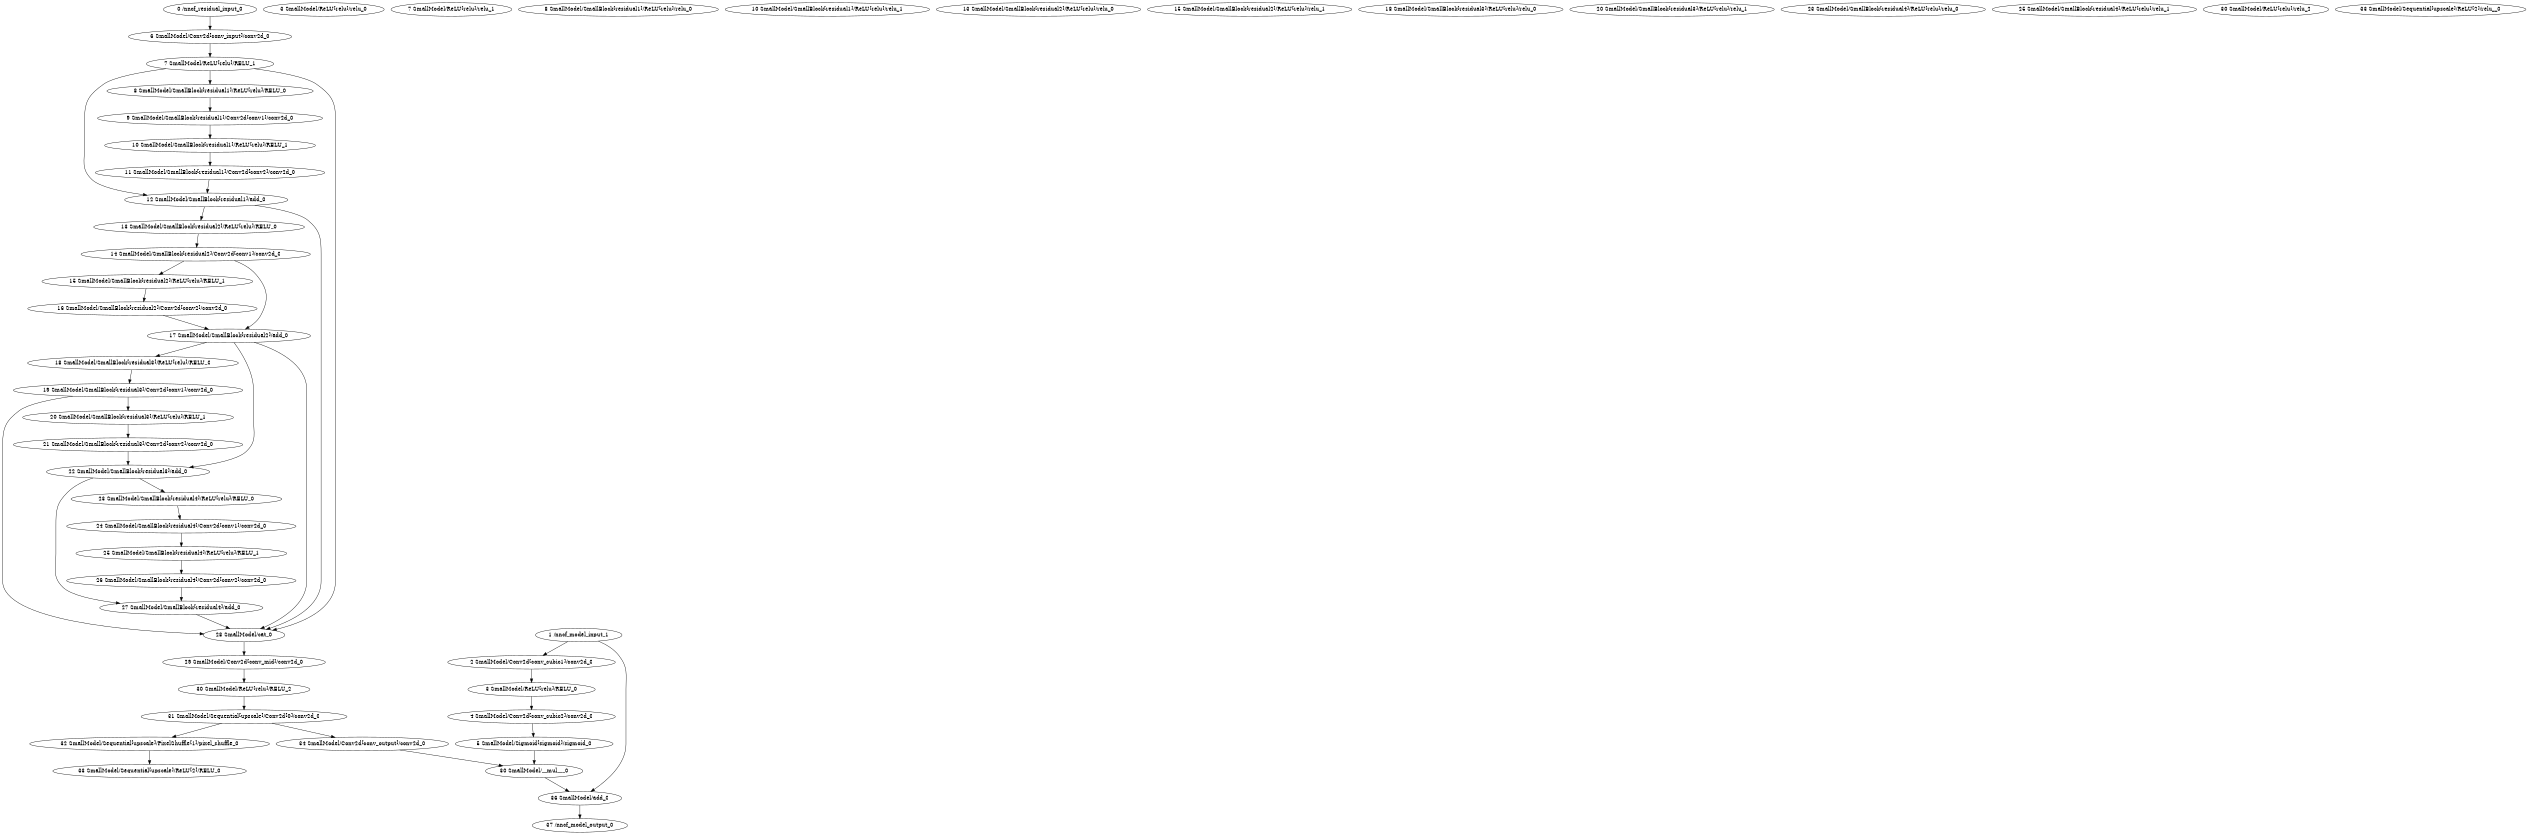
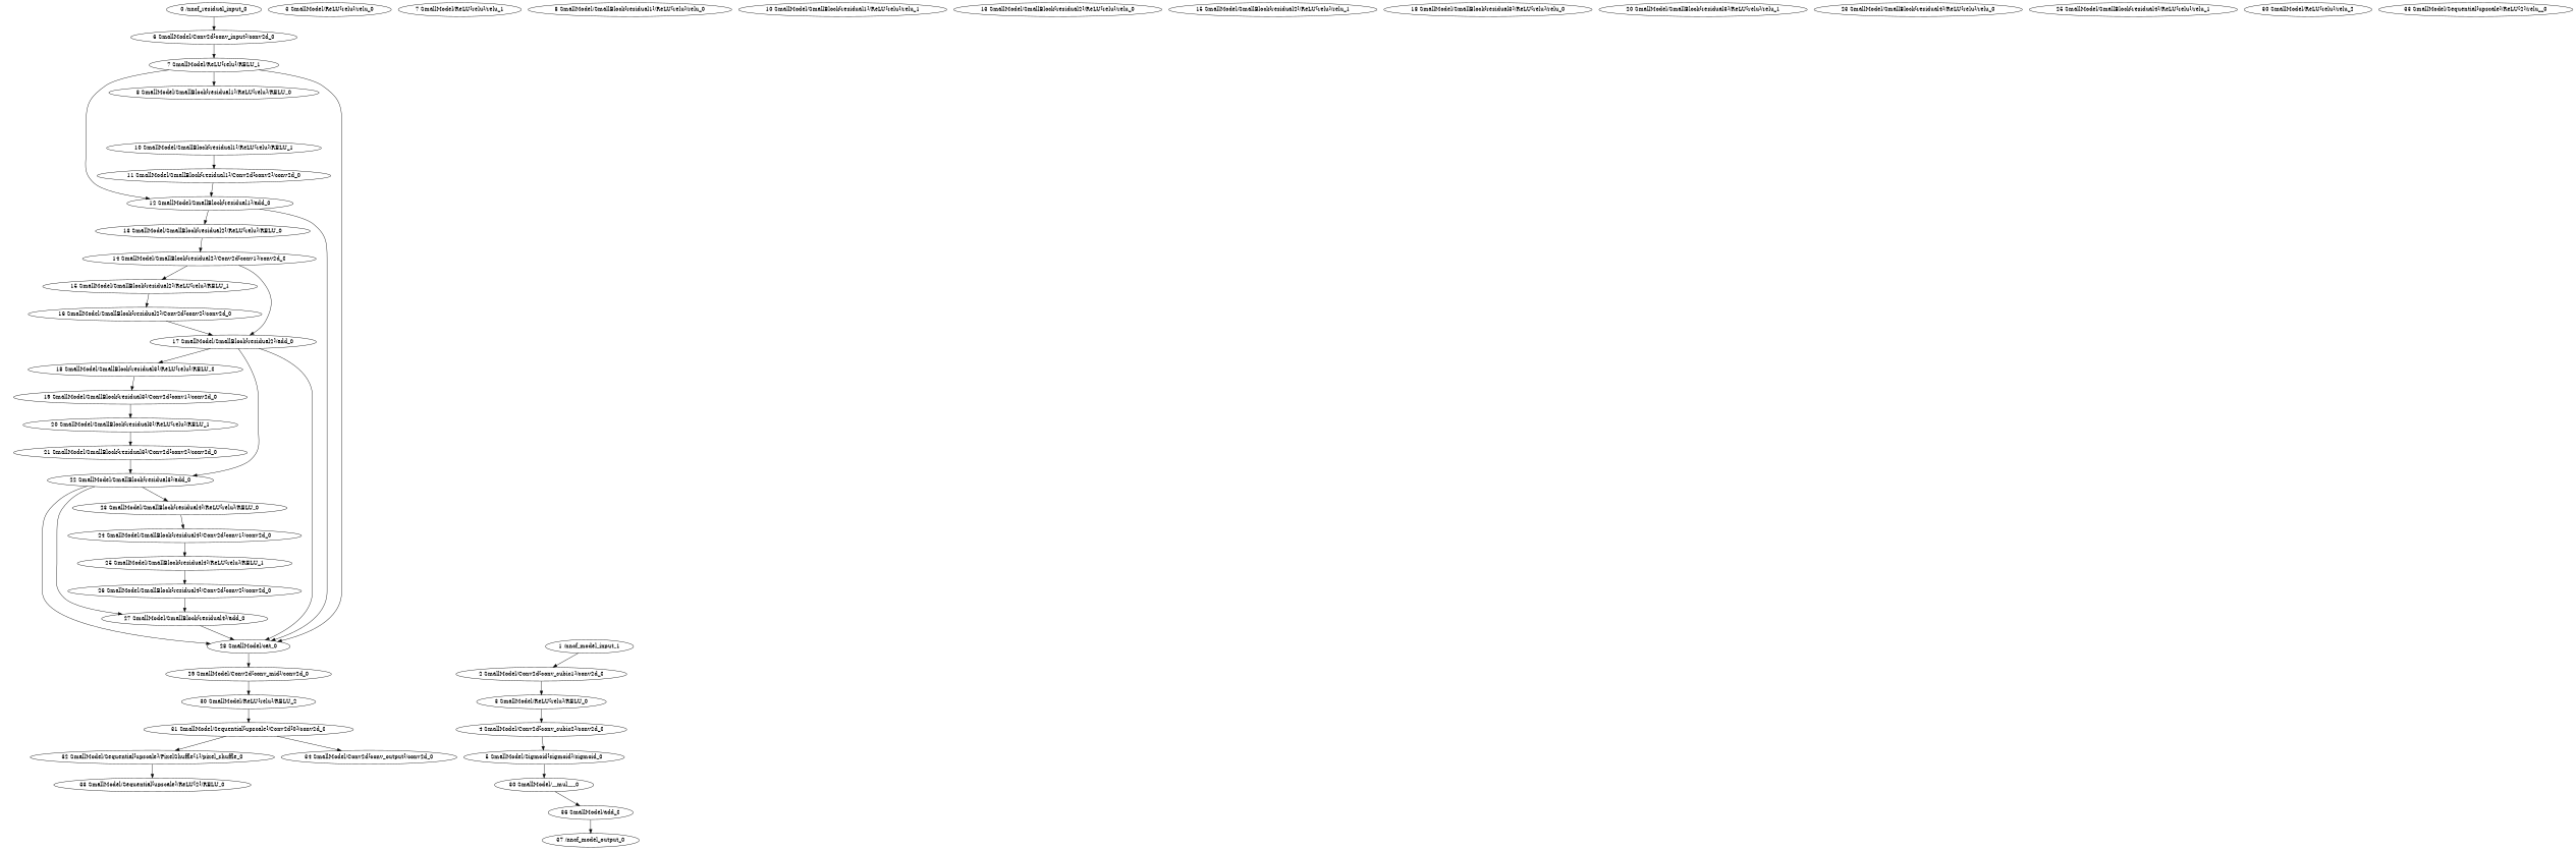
  strict digraph {
    node [type=conv2d]
    n1 [label="0 /nncf_residual_input_0" type=nncf_model_input]
    "6 SmallModel/Conv2d[conv_input]/conv2d_0"
    "7 SmallModel/ReLU[relu]/RELU_1" [type=""]
    "1 /nncf_model_input_1" [type=nncf_model_input]
    "2 SmallModel/Conv2d[conv_cubic1]/conv2d_0"
    "36 SmallModel/add_0" [type=add]
    "3 SmallModel/ReLU[relu]/RELU_0" [type=""]
    "37 /nncf_model_output_0" [type=nncf_model_output]
    "4 SmallModel/Conv2d[conv_cubic2]/conv2d_0"
    "3 SmallModel/ReLU[relu]/relu_0" [type=relu]
    "5 SmallModel/Sigmoid[sigmoid]/sigmoid_0" [type=sigmoid]
    n12 [label="30 SmallModel/__mul___0" type=__mul__]
    "12 SmallModel/SmallBlock[residual1]/add_0" [type=add]
    "28 SmallModel/cat_0" [type=cat]
    "8 SmallModel/SmallBlock[residual1]/ReLU[relu]/RELU_0" [type=""]
    "7 SmallModel/ReLU[relu]/relu_1" [type=relu]
    "8 SmallModel/SmallBlock[residual1]/ReLU[relu]/relu_0" [type=relu]
    "10 SmallModel/SmallBlock[residual1]/ReLU[relu]/RELU_1" [type=""]
-   "9 SmallModel/SmallBlock[residual1]/Conv2d[conv1]/conv2d_0"
    "11 SmallModel/SmallBlock[residual1]/Conv2d[conv2]/conv2d_0"
    "10 SmallModel/SmallBlock[residual1]/ReLU[relu]/relu_1" [type=relu]
    "13 SmallModel/SmallBlock[residual2]/ReLU[relu]/RELU_0" [type=""]
    "17 SmallModel/SmallBlock[residual2]/add_0" [type=add]
    "22 SmallModel/SmallBlock[residual3]/add_0" [type=add]
    "18 SmallModel/SmallBlock[residual3]/ReLU[relu]/RELU_0" [type=""]
    "29 SmallModel/Conv2d[conv_mid]/conv2d_0"
    "14 SmallModel/SmallBlock[residual2]/Conv2d[conv1]/conv2d_0"
    "13 SmallModel/SmallBlock[residual2]/ReLU[relu]/relu_0" [type=relu]
    "15 SmallModel/SmallBlock[residual2]/ReLU[relu]/RELU_1" [type=""]
    "16 SmallModel/SmallBlock[residual2]/Conv2d[conv2]/conv2d_0"
    "15 SmallModel/SmallBlock[residual2]/ReLU[relu]/relu_1" [type=relu]
    "27 SmallModel/SmallBlock[residual4]/add_0" [type=add]
    "23 SmallModel/SmallBlock[residual4]/ReLU[relu]/RELU_0" [type=""]
    "19 SmallModel/SmallBlock[residual3]/Conv2d[conv1]/conv2d_0"
    "18 SmallModel/SmallBlock[residual3]/ReLU[relu]/relu_0" [type=relu]
    "20 SmallModel/SmallBlock[residual3]/ReLU[relu]/RELU_1" [type=""]
    "21 SmallModel/SmallBlock[residual3]/Conv2d[conv2]/conv2d_0"
    "20 SmallModel/SmallBlock[residual3]/ReLU[relu]/relu_1" [type=relu]
    "24 SmallModel/SmallBlock[residual4]/Conv2d[conv1]/conv2d_0"
    "23 SmallModel/SmallBlock[residual4]/ReLU[relu]/relu_0" [type=relu]
    "25 SmallModel/SmallBlock[residual4]/ReLU[relu]/RELU_1" [type=""]
    "26 SmallModel/SmallBlock[residual4]/Conv2d[conv2]/conv2d_0"
    "25 SmallModel/SmallBlock[residual4]/ReLU[relu]/relu_1" [type=relu]
    "30 SmallModel/ReLU[relu]/RELU_2" [type=""]
    "31 SmallModel/Sequential[upscale]/Conv2d[0]/conv2d_0"
    "30 SmallModel/ReLU[relu]/relu_2" [type=relu]
    "32 SmallModel/Sequential[upscale]/PixelShuffle[1]/pixel_shuffle_0" [type=pixel_shuffle]
    "34 SmallModel/Conv2d[conv_output]/conv2d_0"
    "33 SmallModel/Sequential[upscale]/ReLU[2]/RELU_0" [type=""]
    "33 SmallModel/Sequential[upscale]/ReLU[2]/relu__0" [type=relu_]
    n1 -> "6 SmallModel/Conv2d[conv_input]/conv2d_0"
    "6 SmallModel/Conv2d[conv_input]/conv2d_0" -> "7 SmallModel/ReLU[relu]/RELU_1"
    "7 SmallModel/ReLU[relu]/RELU_1" -> "12 SmallModel/SmallBlock[residual1]/add_0"
    "7 SmallModel/ReLU[relu]/RELU_1" -> "28 SmallModel/cat_0"
    "7 SmallModel/ReLU[relu]/RELU_1" -> "8 SmallModel/SmallBlock[residual1]/ReLU[relu]/RELU_0"
    "1 /nncf_model_input_1" -> "2 SmallModel/Conv2d[conv_cubic1]/conv2d_0"
-   "1 /nncf_model_input_1" -> "36 SmallModel/add_0"
    "2 SmallModel/Conv2d[conv_cubic1]/conv2d_0" -> "3 SmallModel/ReLU[relu]/RELU_0"
    "36 SmallModel/add_0" -> "37 /nncf_model_output_0"
    "3 SmallModel/ReLU[relu]/RELU_0" -> "4 SmallModel/Conv2d[conv_cubic2]/conv2d_0"
    "4 SmallModel/Conv2d[conv_cubic2]/conv2d_0" -> "5 SmallModel/Sigmoid[sigmoid]/sigmoid_0"
    "5 SmallModel/Sigmoid[sigmoid]/sigmoid_0" -> n12
    n12 -> "36 SmallModel/add_0"
    "12 SmallModel/SmallBlock[residual1]/add_0" -> "28 SmallModel/cat_0"
    "12 SmallModel/SmallBlock[residual1]/add_0" -> "13 SmallModel/SmallBlock[residual2]/ReLU[relu]/RELU_0"
    "28 SmallModel/cat_0" -> "29 SmallModel/Conv2d[conv_mid]/conv2d_0"
-   "8 SmallModel/SmallBlock[residual1]/ReLU[relu]/RELU_0" -> "9 SmallModel/SmallBlock[residual1]/Conv2d[conv1]/conv2d_0"
    "10 SmallModel/SmallBlock[residual1]/ReLU[relu]/RELU_1" -> "11 SmallModel/SmallBlock[residual1]/Conv2d[conv2]/conv2d_0"
-   "9 SmallModel/SmallBlock[residual1]/Conv2d[conv1]/conv2d_0" -> "10 SmallModel/SmallBlock[residual1]/ReLU[relu]/RELU_1"
    "11 SmallModel/SmallBlock[residual1]/Conv2d[conv2]/conv2d_0" -> "12 SmallModel/SmallBlock[residual1]/add_0"
    "13 SmallModel/SmallBlock[residual2]/ReLU[relu]/RELU_0" -> "14 SmallModel/SmallBlock[residual2]/Conv2d[conv1]/conv2d_0"
    "17 SmallModel/SmallBlock[residual2]/add_0" -> "28 SmallModel/cat_0"
    "17 SmallModel/SmallBlock[residual2]/add_0" -> "22 SmallModel/SmallBlock[residual3]/add_0"
    "17 SmallModel/SmallBlock[residual2]/add_0" -> "18 SmallModel/SmallBlock[residual3]/ReLU[relu]/RELU_0"
-   "19 SmallModel/SmallBlock[residual3]/Conv2d[conv1]/conv2d_0" -> "28 SmallModel/cat_0"
+   "22 SmallModel/SmallBlock[residual3]/add_0" -> "28 SmallModel/cat_0"
    "22 SmallModel/SmallBlock[residual3]/add_0" -> "27 SmallModel/SmallBlock[residual4]/add_0"
    "22 SmallModel/SmallBlock[residual3]/add_0" -> "23 SmallModel/SmallBlock[residual4]/ReLU[relu]/RELU_0"
    "18 SmallModel/SmallBlock[residual3]/ReLU[relu]/RELU_0" -> "19 SmallModel/SmallBlock[residual3]/Conv2d[conv1]/conv2d_0"
    "29 SmallModel/Conv2d[conv_mid]/conv2d_0" -> "30 SmallModel/ReLU[relu]/RELU_2"
    "14 SmallModel/SmallBlock[residual2]/Conv2d[conv1]/conv2d_0" -> "17 SmallModel/SmallBlock[residual2]/add_0"
    "14 SmallModel/SmallBlock[residual2]/Conv2d[conv1]/conv2d_0" -> "15 SmallModel/SmallBlock[residual2]/ReLU[relu]/RELU_1"
    "15 SmallModel/SmallBlock[residual2]/ReLU[relu]/RELU_1" -> "16 SmallModel/SmallBlock[residual2]/Conv2d[conv2]/conv2d_0"
    "16 SmallModel/SmallBlock[residual2]/Conv2d[conv2]/conv2d_0" -> "17 SmallModel/SmallBlock[residual2]/add_0"
    "27 SmallModel/SmallBlock[residual4]/add_0" -> "28 SmallModel/cat_0"
    "23 SmallModel/SmallBlock[residual4]/ReLU[relu]/RELU_0" -> "24 SmallModel/SmallBlock[residual4]/Conv2d[conv1]/conv2d_0"
    "19 SmallModel/SmallBlock[residual3]/Conv2d[conv1]/conv2d_0" -> "20 SmallModel/SmallBlock[residual3]/ReLU[relu]/RELU_1"
    "20 SmallModel/SmallBlock[residual3]/ReLU[relu]/RELU_1" -> "21 SmallModel/SmallBlock[residual3]/Conv2d[conv2]/conv2d_0"
    "21 SmallModel/SmallBlock[residual3]/Conv2d[conv2]/conv2d_0" -> "22 SmallModel/SmallBlock[residual3]/add_0"
    "24 SmallModel/SmallBlock[residual4]/Conv2d[conv1]/conv2d_0" -> "25 SmallModel/SmallBlock[residual4]/ReLU[relu]/RELU_1"
    "25 SmallModel/SmallBlock[residual4]/ReLU[relu]/RELU_1" -> "26 SmallModel/SmallBlock[residual4]/Conv2d[conv2]/conv2d_0"
    "26 SmallModel/SmallBlock[residual4]/Conv2d[conv2]/conv2d_0" -> "27 SmallModel/SmallBlock[residual4]/add_0"
    "30 SmallModel/ReLU[relu]/RELU_2" -> "31 SmallModel/Sequential[upscale]/Conv2d[0]/conv2d_0"
    "31 SmallModel/Sequential[upscale]/Conv2d[0]/conv2d_0" -> "32 SmallModel/Sequential[upscale]/PixelShuffle[1]/pixel_shuffle_0"
    "31 SmallModel/Sequential[upscale]/Conv2d[0]/conv2d_0" -> "34 SmallModel/Conv2d[conv_output]/conv2d_0"
    "32 SmallModel/Sequential[upscale]/PixelShuffle[1]/pixel_shuffle_0" -> "33 SmallModel/Sequential[upscale]/ReLU[2]/RELU_0"
-   "34 SmallModel/Conv2d[conv_output]/conv2d_0" -> n12
  }
